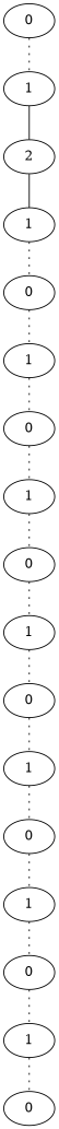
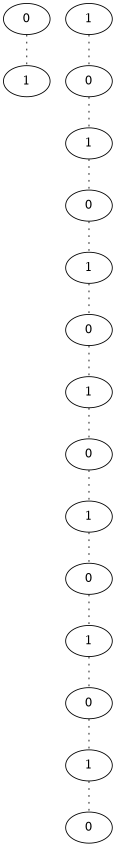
  graph {
    fontname="DejaVu Serif"
    node [fontname="DejaVu Serif"]
    edge [style=dotted fontname="DejaVu Serif"]
    n1 [label=0]
    n2 [label=1]
-   n3 [label=2]
    n4 [label=1]
    n5 [label=0]
    n6 [label=1]
    n7 [label=0]
    n8 [label=1]
    n9 [label=0]
    n10 [label=1]
    n11 [label=0]
    n12 [label=1]
    n13 [label=0]
    n14 [label=1]
    n15 [label=0]
    n16 [label=1]
    n17 [label=0]
    n1 -- n2
-   n2 -- n3 [style=""]
-   n3 -- n4 [style=""]
    n4 -- n5
    n5 -- n6
    n6 -- n7
    n7 -- n8
    n8 -- n9
    n9 -- n10
    n10 -- n11
    n11 -- n12
    n12 -- n13
    n13 -- n14
    n14 -- n15
    n15 -- n16
    n16 -- n17
  }
